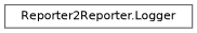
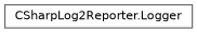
  digraph {
    rankdir=LR
-   n1 [color=grey40 fillcolor=white fontname=Helvetica fontsize=10 height=0.2 label="Reporter2Reporter.Logger" shape=box style=filled width=0.4]
+   n1 [color=grey40 fillcolor=white fontname=Helvetica fontsize=10 height=0.2 label="CSharpLog2Reporter.Logger" shape=box style=filled width=0.4]
  }
